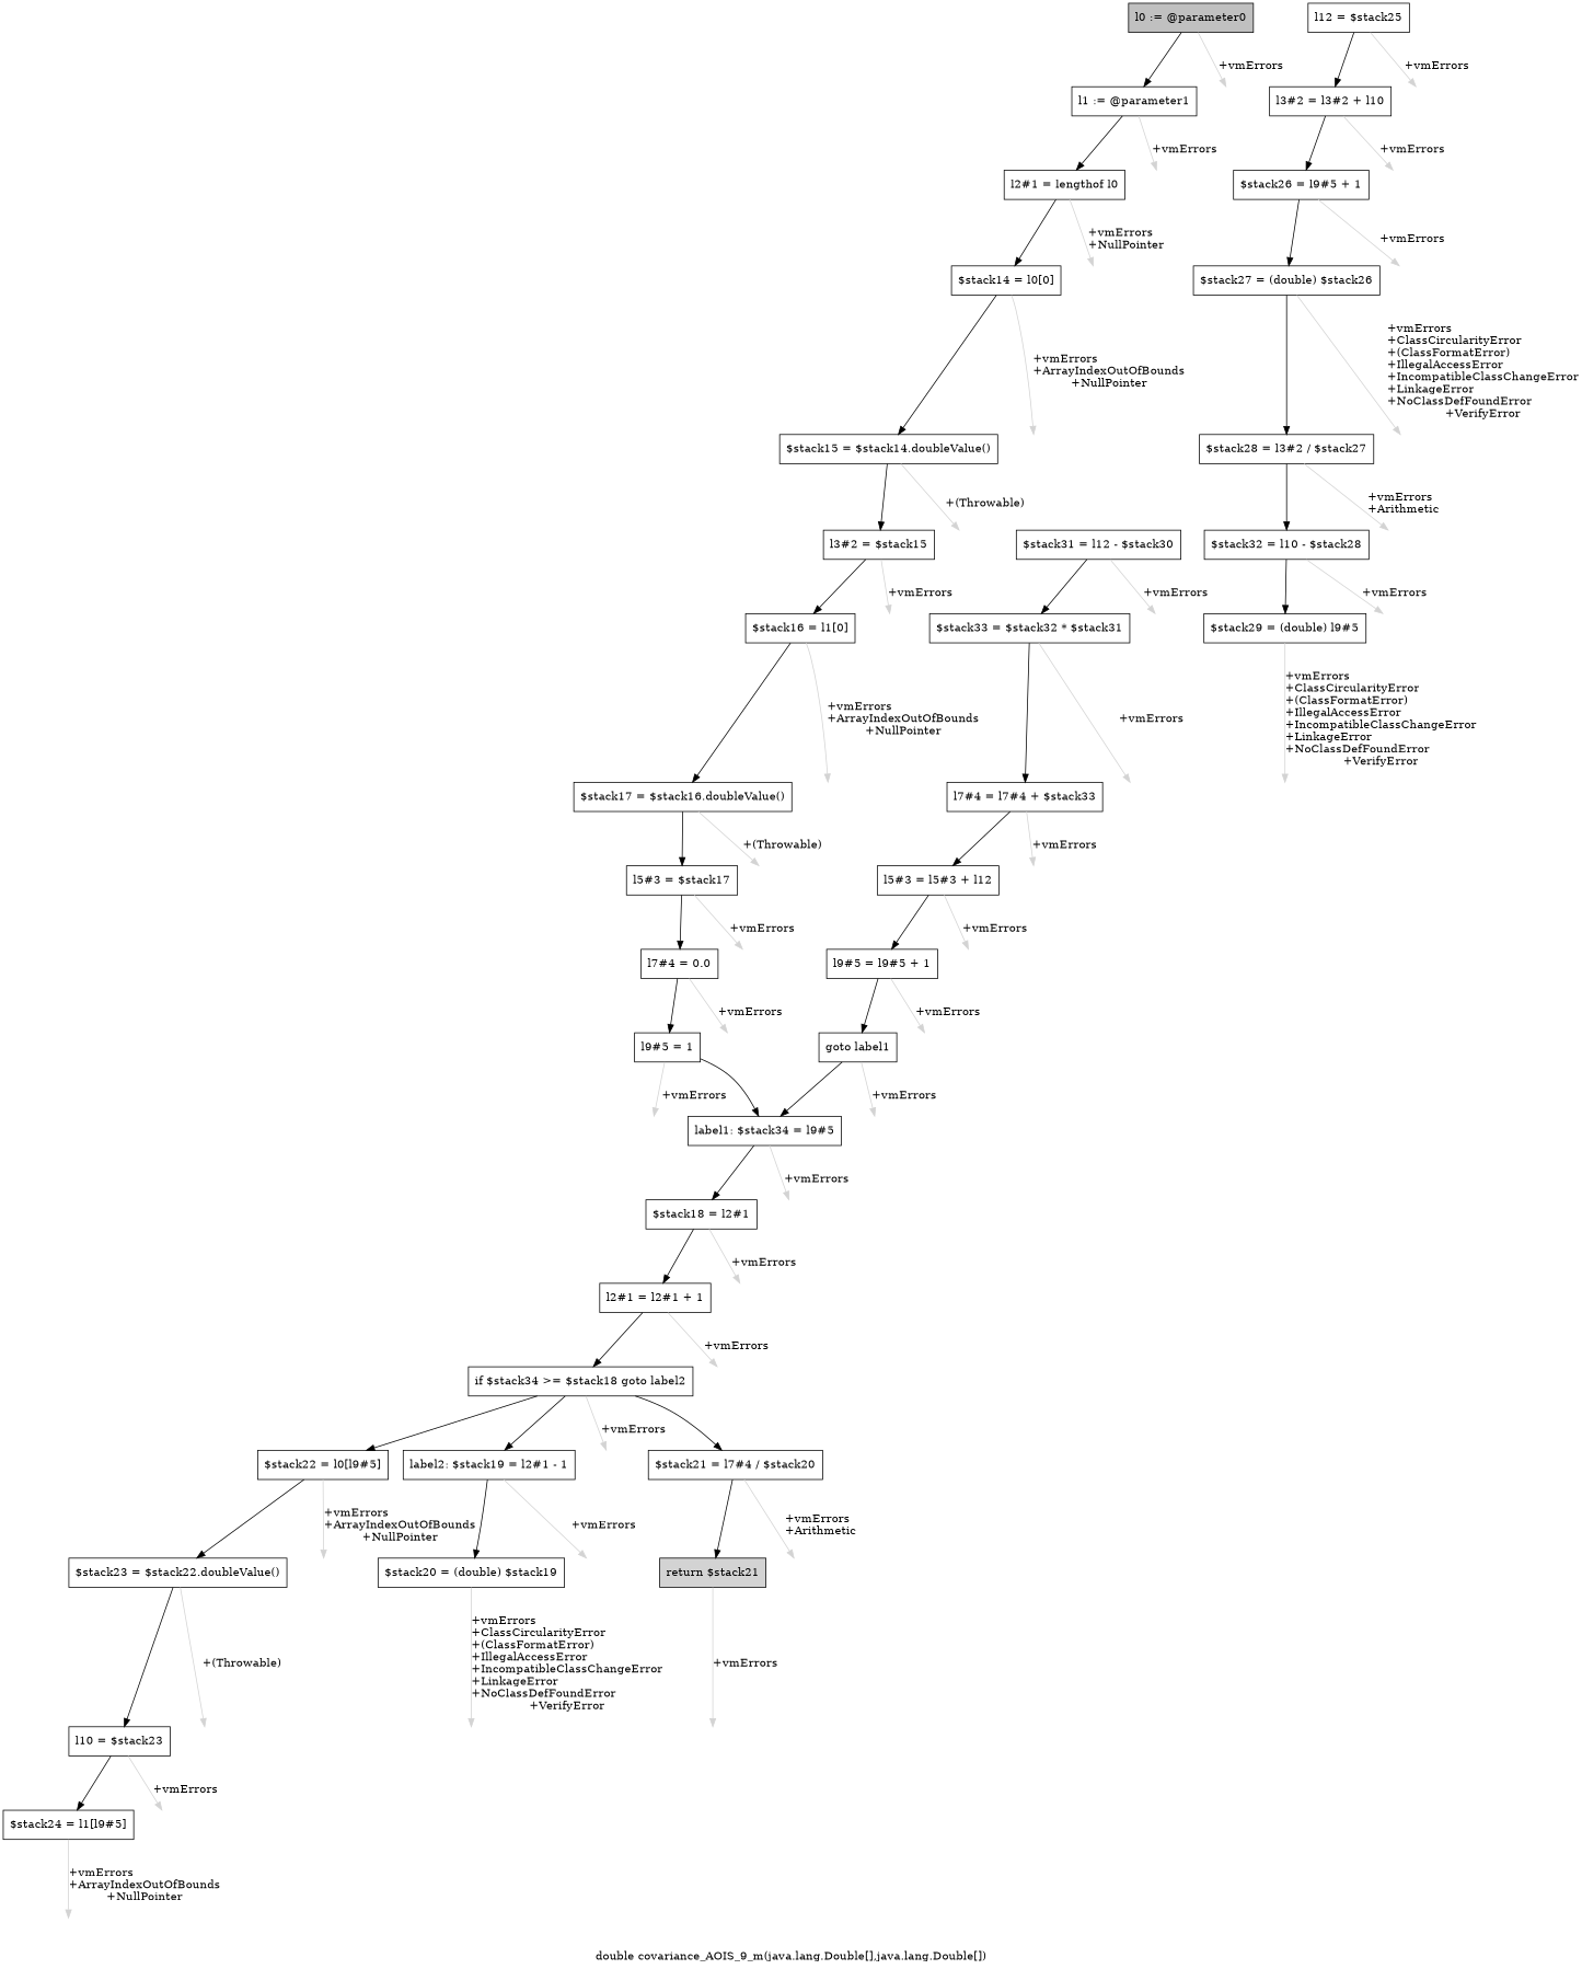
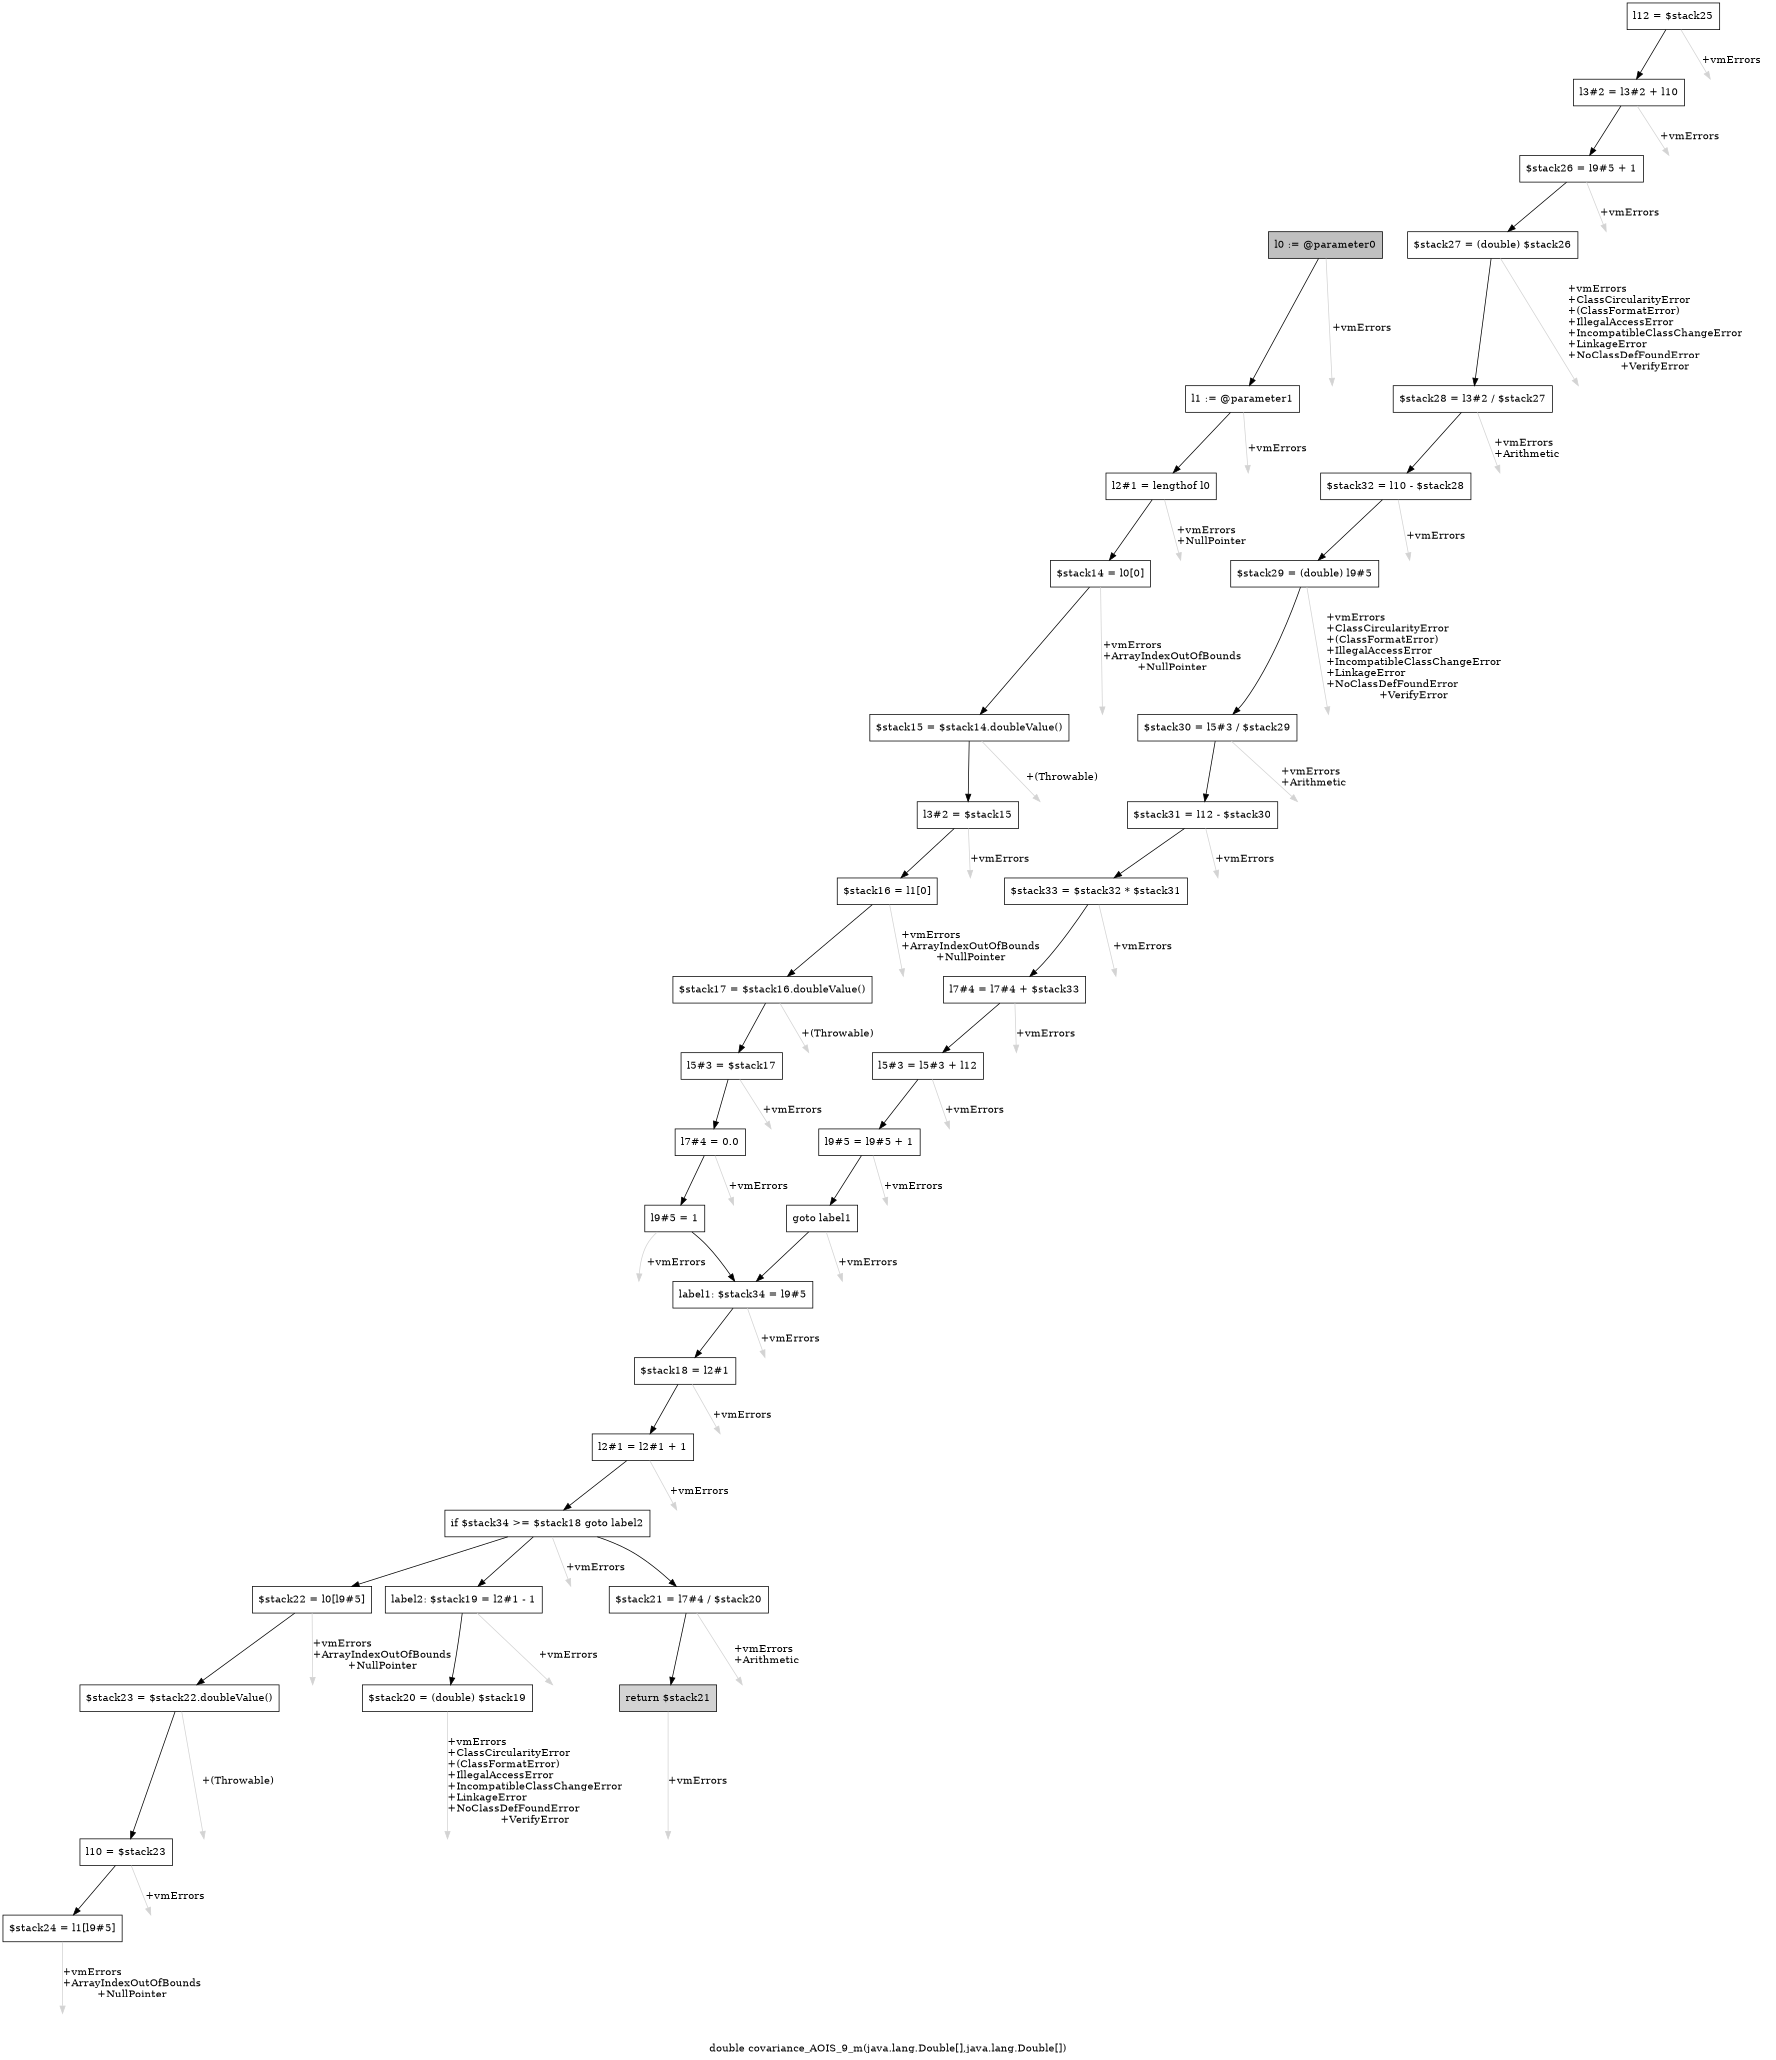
  digraph {
    label="double covariance_AOIS_9_m(java.lang.Double[],java.lang.Double[])"
    node [shape=box style=invis]
    edge [color=lightgray]
    n1 [fillcolor=gray label="l0 := @parameter0" style=filled]
    n2 [label="l1 := @parameter1" style=""]
    n3 [label=Esc]
    n4 [label="l2#1 = lengthof l0" style=""]
    n5 [label=Esc]
    n6 [label="$stack14 = l0[0]" style=""]
    n7 [label=Esc]
    n8 [label="$stack15 = $stack14.doubleValue()" style=""]
    n9 [label=Esc]
    n10 [label="l3#2 = $stack15" style=""]
    n11 [label=Esc]
    n12 [label="$stack16 = l1[0]" style=""]
    n13 [label=Esc]
    n14 [label="$stack17 = $stack16.doubleValue()" style=""]
    n15 [label=Esc]
    n16 [label="l5#3 = $stack17" style=""]
    n17 [label=Esc]
    n18 [label="l7#4 = 0.0" style=""]
    n19 [label=Esc]
    n20 [label="l9#5 = 1" style=""]
    n21 [label=Esc]
    n22 [label="label1: $stack34 = l9#5" style=""]
    n23 [label=Esc]
    n24 [label="$stack18 = l2#1" style=""]
    n25 [label=Esc]
    n26 [label="l2#1 = l2#1 + 1" style=""]
    n27 [label=Esc]
    n28 [label="if $stack34 >= $stack18 goto label2" style=""]
    n29 [label=Esc]
    n30 [label="$stack22 = l0[l9#5]" style=""]
    n31 [label="label2: $stack19 = l2#1 - 1" style=""]
    n32 [label=Esc]
    n33 [label="$stack21 = l7#4 / $stack20" style=""]
    n34 [label="$stack23 = $stack22.doubleValue()" style=""]
    n35 [label=Esc]
    n36 [label="$stack20 = (double) $stack19" style=""]
    n37 [label=Esc]
    n38 [label="l10 = $stack23" style=""]
    n39 [label=Esc]
    n40 [label=Esc]
    n41 [label="$stack24 = l1[l9#5]" style=""]
    n42 [label=Esc]
    n43 [label=Esc]
    n44 [label="l12 = $stack25" style=""]
    n45 [label="l3#2 = l3#2 + l10" style=""]
    n46 [label=Esc]
    n47 [label=Esc]
    n48 [label="$stack26 = l9#5 + 1" style=""]
    n49 [label=Esc]
    n50 [label="$stack27 = (double) $stack26" style=""]
    n51 [label=Esc]
    n52 [label="$stack28 = l3#2 / $stack27" style=""]
    n53 [label=Esc]
    n54 [label="$stack32 = l10 - $stack28" style=""]
    n55 [label=Esc]
    n56 [label="$stack29 = (double) l9#5" style=""]
    n57 [label=Esc]
+   n58 [label="$stack30 = l5#3 / $stack29" style=""]
    n59 [label=Esc]
    n60 [label="$stack31 = l12 - $stack30" style=""]
    n61 [label=Esc]
    n62 [label="$stack33 = $stack32 * $stack31" style=""]
    n63 [label=Esc]
    n64 [label="l7#4 = l7#4 + $stack33" style=""]
    n65 [label=Esc]
    n66 [label="l5#3 = l5#3 + l12" style=""]
    n67 [label=Esc]
    n68 [label="l9#5 = l9#5 + 1" style=""]
    n69 [label=Esc]
    n70 [label="goto label1" style=""]
    n71 [label=Esc]
    n72 [label=Esc]
    n73 [fillcolor=lightgray label="return $stack21" style=filled]
    n74 [label=Esc]
    n75 [label=Esc]
    n1 -> n2 [color=black]
    n1 -> n3 [label="\l+vmErrors"]
    n2 -> n4 [color=black]
    n2 -> n5 [label="\l+vmErrors"]
    n4 -> n6 [color=black]
    n4 -> n7 [label="\l+vmErrors\l+NullPointer"]
    n6 -> n8 [color=black]
    n6 -> n9 [label="\l+vmErrors\l+ArrayIndexOutOfBounds\l+NullPointer"]
    n8 -> n10 [color=black]
    n8 -> n11 [label="\l+(Throwable)"]
    n10 -> n12 [color=black]
    n10 -> n13 [label="\l+vmErrors"]
    n12 -> n14 [color=black]
    n12 -> n15 [label="\l+vmErrors\l+ArrayIndexOutOfBounds\l+NullPointer"]
    n14 -> n16 [color=black]
    n14 -> n17 [label="\l+(Throwable)"]
    n16 -> n18 [color=black]
    n16 -> n19 [label="\l+vmErrors"]
    n18 -> n20 [color=black]
    n18 -> n21 [label="\l+vmErrors"]
    n20 -> n22 [color=black]
    n20 -> n23 [label="\l+vmErrors"]
    n22 -> n24 [color=black]
    n22 -> n25 [label="\l+vmErrors"]
    n24 -> n26 [color=black]
    n24 -> n27 [label="\l+vmErrors"]
    n26 -> n28 [color=black]
    n26 -> n29 [label="\l+vmErrors"]
    n28 -> n30 [color=black]
    n28 -> n31 [color=black]
    n28 -> n32 [label="\l+vmErrors"]
    n28 -> n33 [color=black]
    n30 -> n34 [color=black]
    n30 -> n35 [label="\l+vmErrors\l+ArrayIndexOutOfBounds\l+NullPointer"]
    n31 -> n36 [color=black]
    n31 -> n37 [label="\l+vmErrors"]
    n33 -> n73 [color=black]
    n33 -> n74 [label="\l+vmErrors\l+Arithmetic"]
    n34 -> n38 [color=black]
    n34 -> n39 [label="\l+(Throwable)"]
    n36 -> n40 [label="\l+vmErrors\l+ClassCircularityError\l+(ClassFormatError)\l+IllegalAccessError\l+IncompatibleClassChangeError\l+LinkageError\l+NoClassDefFoundError\l+VerifyError"]
    n38 -> n41 [color=black]
    n38 -> n42 [label="\l+vmErrors"]
    n41 -> n43 [label="\l+vmErrors\l+ArrayIndexOutOfBounds\l+NullPointer"]
    n44 -> n45 [color=black]
    n44 -> n46 [label="\l+vmErrors"]
    n45 -> n48 [color=black]
    n45 -> n49 [label="\l+vmErrors"]
    n48 -> n50 [color=black]
    n48 -> n51 [label="\l+vmErrors"]
    n50 -> n52 [color=black]
    n50 -> n53 [label="\l+vmErrors\l+ClassCircularityError\l+(ClassFormatError)\l+IllegalAccessError\l+IncompatibleClassChangeError\l+LinkageError\l+NoClassDefFoundError\l+VerifyError"]
    n52 -> n54 [color=black]
    n52 -> n55 [label="\l+vmErrors\l+Arithmetic"]
    n54 -> n56 [color=black]
    n54 -> n57 [label="\l+vmErrors"]
+   n56 -> n58 [color=black]
    n56 -> n59 [label="\l+vmErrors\l+ClassCircularityError\l+(ClassFormatError)\l+IllegalAccessError\l+IncompatibleClassChangeError\l+LinkageError\l+NoClassDefFoundError\l+VerifyError"]
+   n58 -> n60 [color=black]
+   n58 -> n61 [label="\l+vmErrors\l+Arithmetic"]
    n60 -> n62 [color=black]
    n60 -> n63 [label="\l+vmErrors"]
    n62 -> n64 [color=black]
    n62 -> n65 [label="\l+vmErrors"]
    n64 -> n66 [color=black]
    n64 -> n67 [label="\l+vmErrors"]
    n66 -> n68 [color=black]
    n66 -> n69 [label="\l+vmErrors"]
    n68 -> n70 [color=black]
    n68 -> n71 [label="\l+vmErrors"]
    n70 -> n22 [color=black]
    n70 -> n72 [label="\l+vmErrors"]
    n73 -> n75 [label="\l+vmErrors"]
  }
